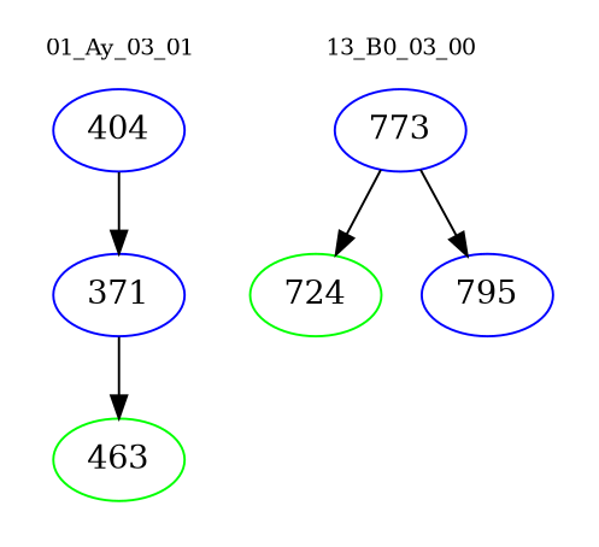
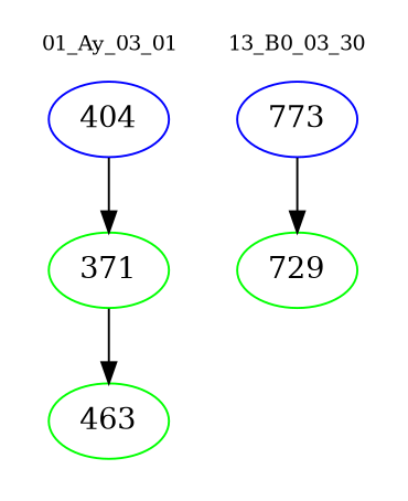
  digraph {
    node [color=blue]
    edge [color=black]
-   n1 [label=371]
+   n1 [color=green label=371]
    n2 [color=green label=463]
    n3 [label=404]
    n4 [label=773]
-   n5 [color=green label=724]
-   n6 [label=795]
+   n5 [color=green label=729]
    subgraph cluster_1 {
      color=white
      fontsize=10
      label="01_Ay_03_01"
      n1
      n2
      n3
    }
    subgraph cluster_2 {
      color=white
      fontsize=10
-     label="13_B0_03_00"
+     label="13_B0_03_30"
      n4
      n5
-     n6
    }
    n1 -> n2
    n3 -> n1
    n4 -> n5
-   n4 -> n6
  }
